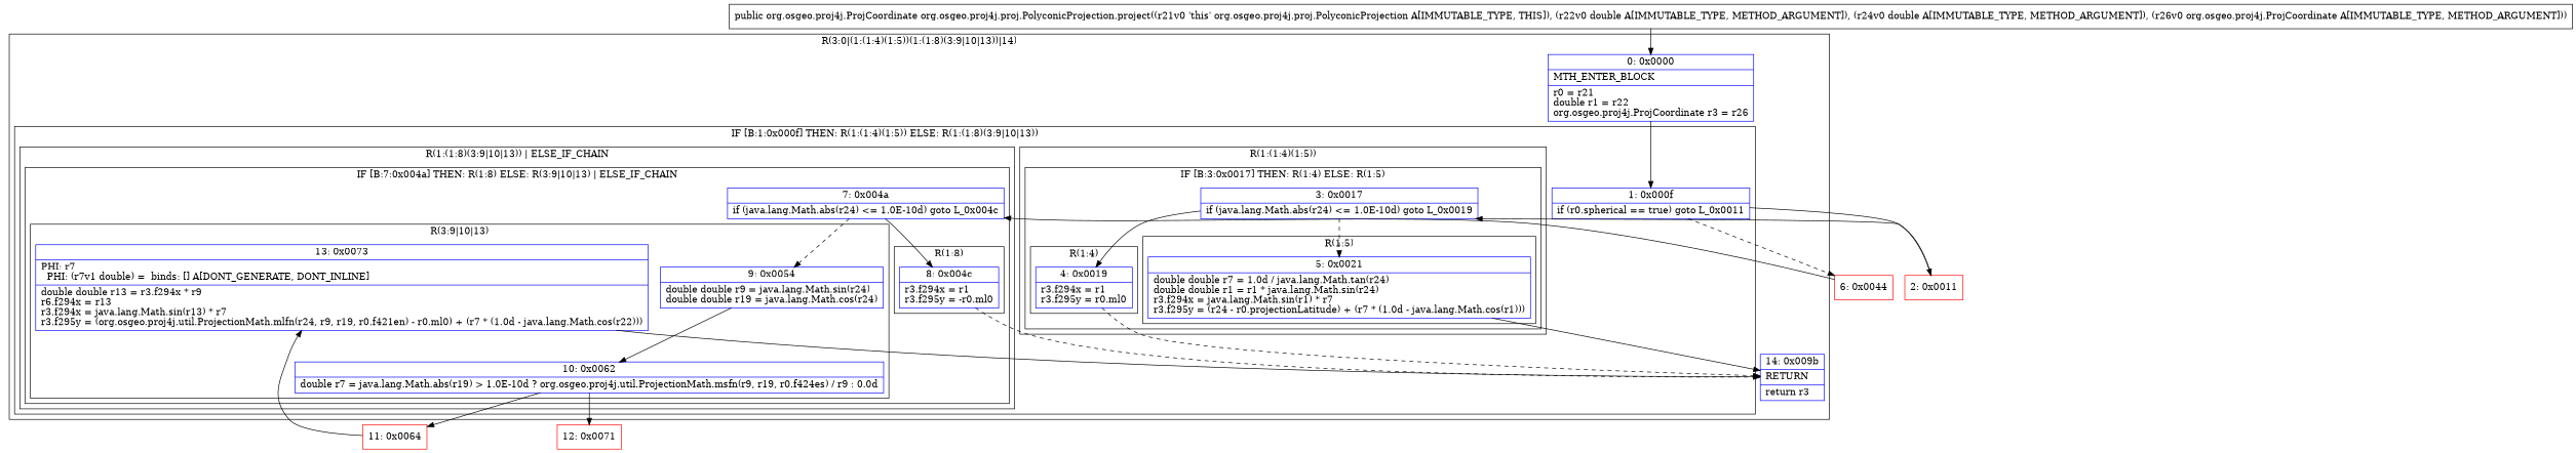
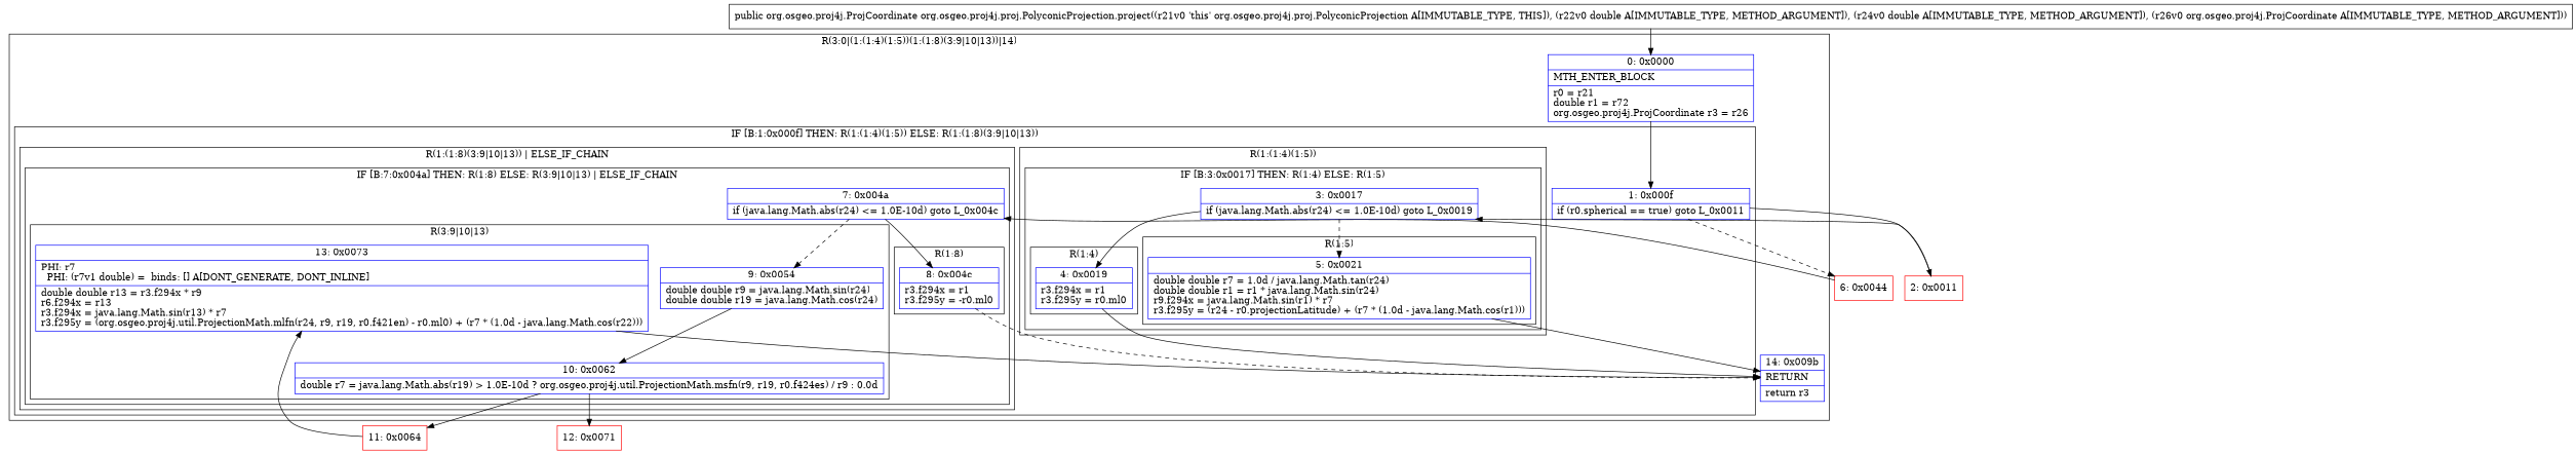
  digraph {
    node [color=blue shape=record]
    n1 [label="{4\:\ 0x0019|r3.f294x = r1\lr3.f295y = r0.ml0\l}"]
-   n2 [label="{5\:\ 0x0021|double double r7 = 1.0d \/ java.lang.Math.tan(r24)\ldouble double r1 = r1 * java.lang.Math.sin(r24)\lr3.f294x = java.lang.Math.sin(r1) * r7\lr3.f295y = (r24 \- r0.projectionLatitude) + (r7 * (1.0d \- java.lang.Math.cos(r1)))\l}"]
+   n2 [label="{5\:\ 0x0021|double double r7 = 1.0d \/ java.lang.Math.tan(r24)\ldouble double r1 = r1 * java.lang.Math.sin(r24)\lr9.f294x = java.lang.Math.sin(r1) * r7\lr3.f295y = (r24 \- r0.projectionLatitude) + (r7 * (1.0d \- java.lang.Math.cos(r1)))\l}"]
    n3 [label="{3\:\ 0x0017|if (java.lang.Math.abs(r24) \<= 1.0E\-10d) goto L_0x0019\l}"]
    n4 [label="{8\:\ 0x004c|r3.f294x = r1\lr3.f295y = \-r0.ml0\l}"]
    n5 [label="{9\:\ 0x0054|double double r9 = java.lang.Math.sin(r24)\ldouble double r19 = java.lang.Math.cos(r24)\l}"]
    n6 [label="{10\:\ 0x0062|double r7 = java.lang.Math.abs(r19) \> 1.0E\-10d ? org.osgeo.proj4j.util.ProjectionMath.msfn(r9, r19, r0.f424es) \/ r9 : 0.0d\l}"]
    n7 [label="{13\:\ 0x0073|PHI: r7 \l  PHI: (r7v1 double) =  binds: [] A[DONT_GENERATE, DONT_INLINE]\l|double double r13 = r3.f294x * r9\lr6.f294x = r13\lr3.f294x = java.lang.Math.sin(r13) * r7\lr3.f295y = (org.osgeo.proj4j.util.ProjectionMath.mlfn(r24, r9, r19, r0.f421en) \- r0.ml0) + (r7 * (1.0d \- java.lang.Math.cos(r22)))\l}"]
    n8 [label="{7\:\ 0x004a|if (java.lang.Math.abs(r24) \<= 1.0E\-10d) goto L_0x004c\l}"]
    n9 [label="{1\:\ 0x000f|if (r0.spherical == true) goto L_0x0011\l}"]
-   n10 [label="{0\:\ 0x0000|MTH_ENTER_BLOCK\l|r0 = r21\ldouble r1 = r22\lorg.osgeo.proj4j.ProjCoordinate r3 = r26\l}"]
+   n10 [label="{0\:\ 0x0000|MTH_ENTER_BLOCK\l|r0 = r21\ldouble r1 = r72\lorg.osgeo.proj4j.ProjCoordinate r3 = r26\l}"]
    n11 [label="{14\:\ 0x009b|RETURN\l|return r3\l}"]
    n12 [color=red label="{11\:\ 0x0064}"]
    n13 [color=red label="{12\:\ 0x0071}"]
    n14 [color=red label="{2\:\ 0x0011}"]
    n15 [color=red label="{6\:\ 0x0044}"]
    n16 [label="{public org.osgeo.proj4j.ProjCoordinate org.osgeo.proj4j.proj.PolyconicProjection.project((r21v0 'this' org.osgeo.proj4j.proj.PolyconicProjection A[IMMUTABLE_TYPE, THIS]), (r22v0 double A[IMMUTABLE_TYPE, METHOD_ARGUMENT]), (r24v0 double A[IMMUTABLE_TYPE, METHOD_ARGUMENT]), (r26v0 org.osgeo.proj4j.ProjCoordinate A[IMMUTABLE_TYPE, METHOD_ARGUMENT])) }" color=""]
    subgraph cluster_1 {
      label="R(3:0|(1:(1:4)(1:5))(1:(1:8)(3:9|10|13))|14)"
      n10
      n11
      subgraph cluster_2 {
        label="IF [B:1:0x000f] THEN: R(1:(1:4)(1:5)) ELSE: R(1:(1:8)(3:9|10|13))"
        n9
        subgraph cluster_3 {
          label="R(1:(1:4)(1:5))"
          subgraph cluster_4 {
            label="IF [B:3:0x0017] THEN: R(1:4) ELSE: R(1:5)"
            n3
            subgraph cluster_5 {
              label="R(1:4)"
              n1
            }
            subgraph cluster_6 {
              label="R(1:5)"
              n2
            }
          }
        }
        subgraph cluster_7 {
          label="R(1:(1:8)(3:9|10|13)) | ELSE_IF_CHAIN\l"
          subgraph cluster_8 {
            label="IF [B:7:0x004a] THEN: R(1:8) ELSE: R(3:9|10|13) | ELSE_IF_CHAIN\l"
            n8
            subgraph cluster_9 {
              label="R(1:8)"
              n4
            }
            subgraph cluster_10 {
              label="R(3:9|10|13)"
              n5
              n6
              n7
            }
          }
        }
      }
    }
-   n1 -> n11 [style=dashed]
+   n1 -> n11
    n2 -> n11
    n3 -> n1
    n3 -> n2 [style=dashed]
    n4 -> n11 [style=dashed]
    n5 -> n6
    n6 -> n12
    n6 -> n13
    n7 -> n11
    n8 -> n4
    n8 -> n5 [style=dashed]
    n9 -> n14
    n9 -> n15 [style=dashed]
    n10 -> n9
    n12 -> n7
    n14 -> n3
    n15 -> n8
    n16 -> n10
  }
